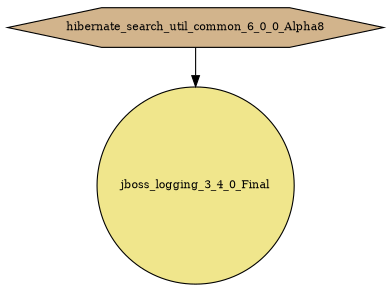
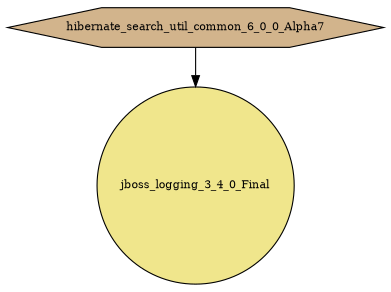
  digraph {
    node [fontsize=10.0 style=filled]
-   hibernate_search_util_common_6_0_0_Alpha8 [shape=hexagon fillcolor=tan]
+   hibernate_search_util_common_6_0_0_Alpha8 [shape=hexagon fillcolor=tan label=hibernate_search_util_common_6_0_0_Alpha7]
    jboss_logging_3_4_0_Final [shape=circle fillcolor=khaki]
    hibernate_search_util_common_6_0_0_Alpha8 -> jboss_logging_3_4_0_Final
  }
